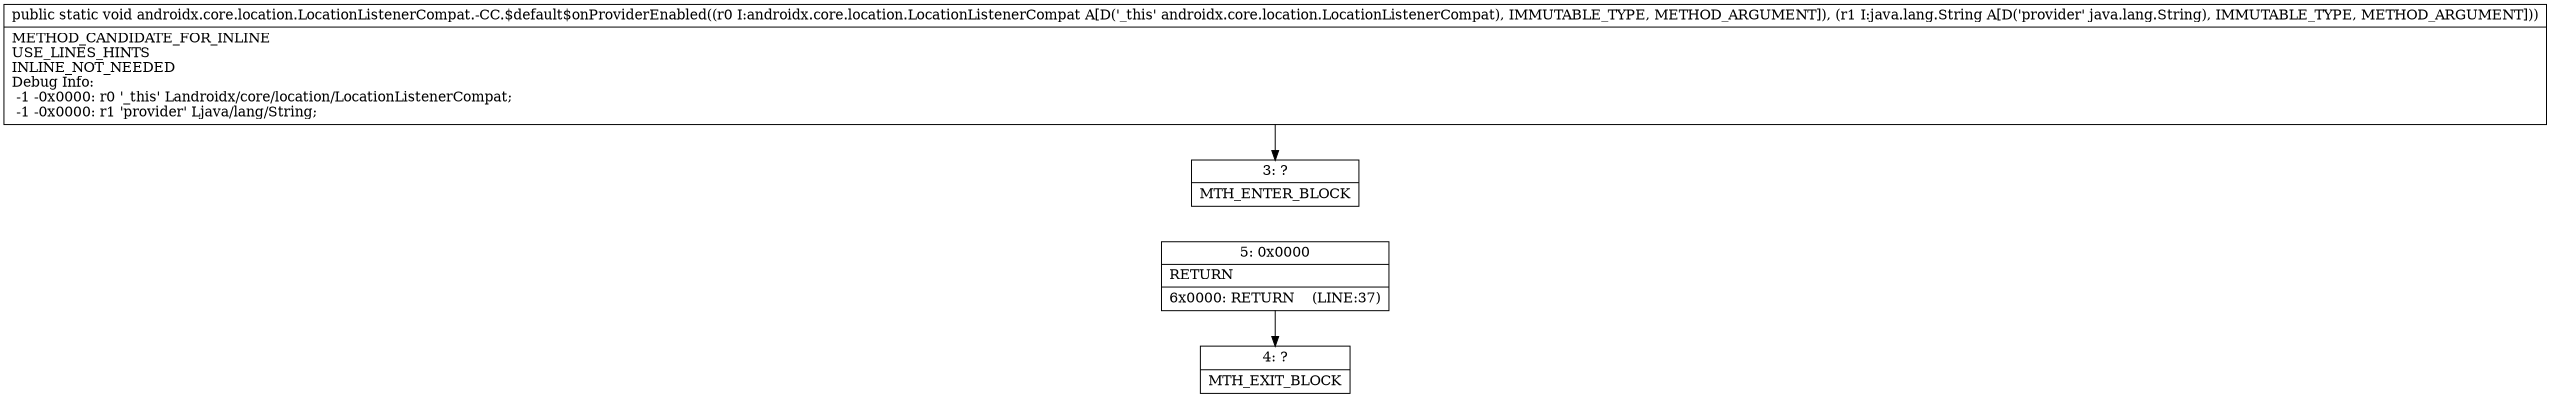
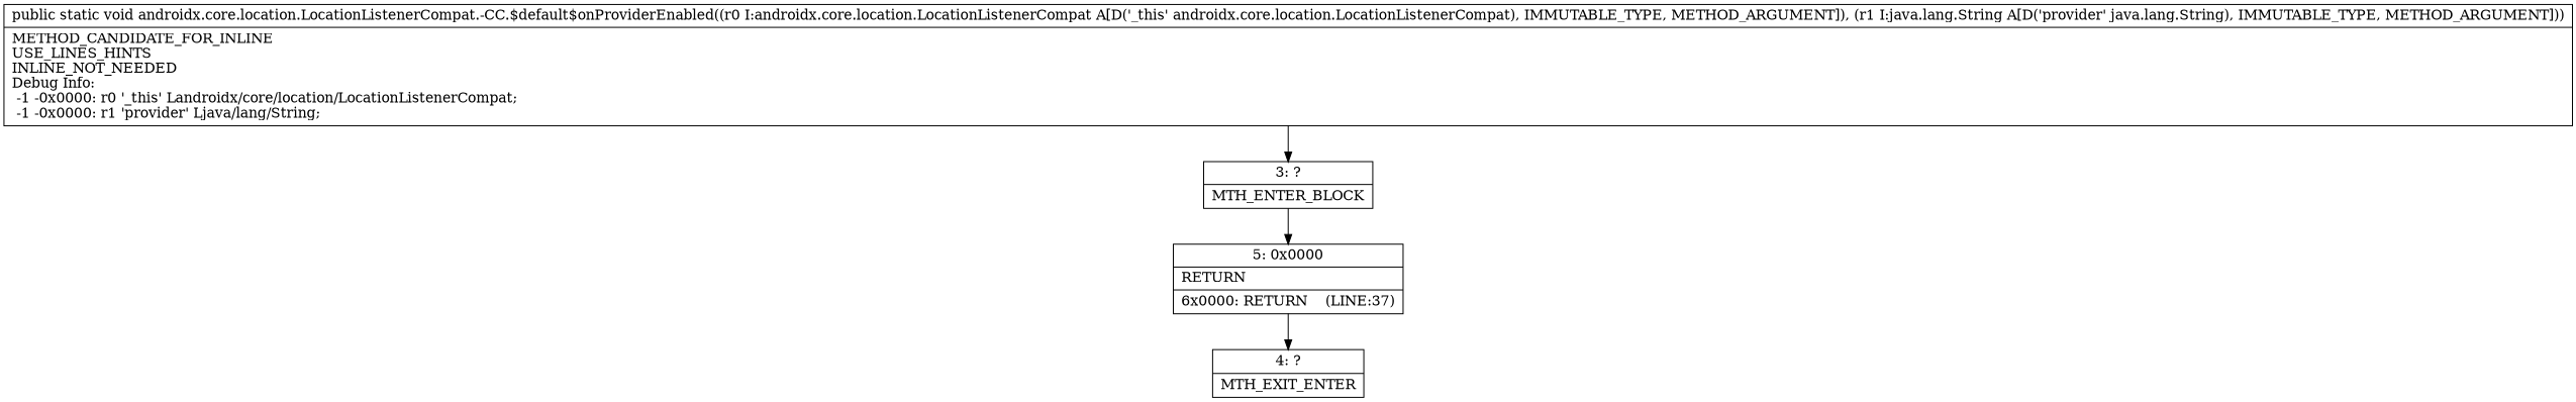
  digraph {
    node [shape=record]
    n1 [label="{3\:\ ?|MTH_ENTER_BLOCK\l}"]
    n2 [label="{5\:\ 0x0000|RETURN\l|6x0000: RETURN    (LINE:37)\l}"]
-   n3 [label="{4\:\ ?|MTH_EXIT_BLOCK\l}"]
+   n3 [label="{4\:\ ?|MTH_EXIT_ENTER\l}"]
    n4 [label="{public static void androidx.core.location.LocationListenerCompat.\-CC.$default$onProviderEnabled((r0 I:androidx.core.location.LocationListenerCompat A[D('_this' androidx.core.location.LocationListenerCompat), IMMUTABLE_TYPE, METHOD_ARGUMENT]), (r1 I:java.lang.String A[D('provider' java.lang.String), IMMUTABLE_TYPE, METHOD_ARGUMENT]))  | METHOD_CANDIDATE_FOR_INLINE\lUSE_LINES_HINTS\lINLINE_NOT_NEEDED\lDebug Info:\l  \-1 \-0x0000: r0 '_this' Landroidx\/core\/location\/LocationListenerCompat;\l  \-1 \-0x0000: r1 'provider' Ljava\/lang\/String;\l}"]
+   n1 -> n2
    n2 -> n3
    n4 -> n1
  }
